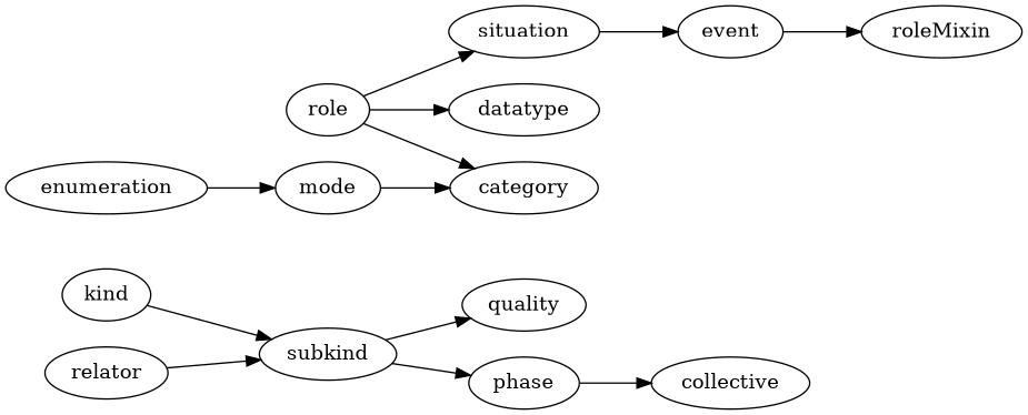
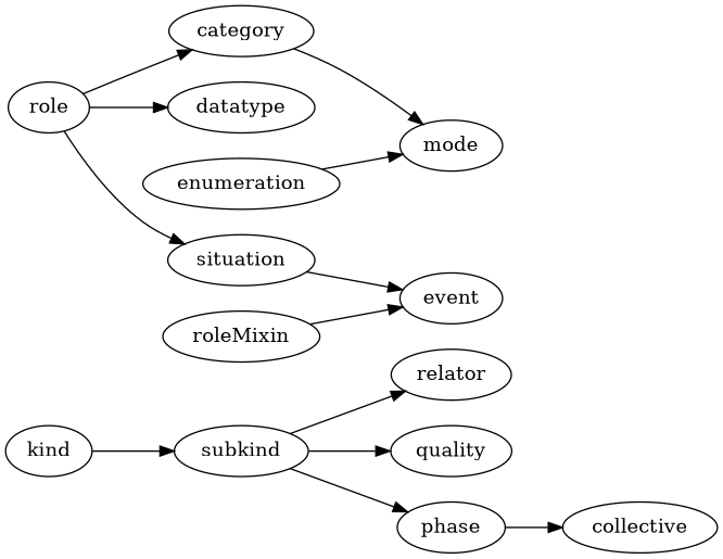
  strict digraph {
    rankdir=LR
    kind
    subkind
    relator
    quality
    phase
    collective
    role
    situation
    category
    datatype
    event
    mode
    roleMixin
    enumeration
    kind -> subkind
-   relator -> subkind
+   subkind -> relator
    subkind -> quality
    subkind -> phase
    phase -> collective
    role -> situation
    role -> category
    role -> datatype
    situation -> event
-   mode -> category
-   event -> roleMixin
+   category -> mode
+   roleMixin -> event
    enumeration -> mode
  }
